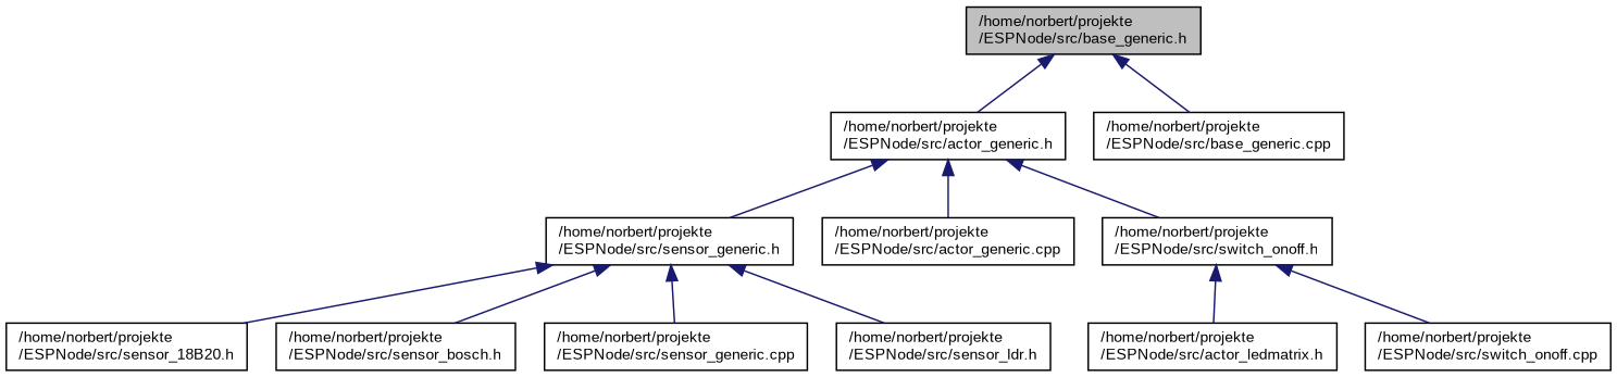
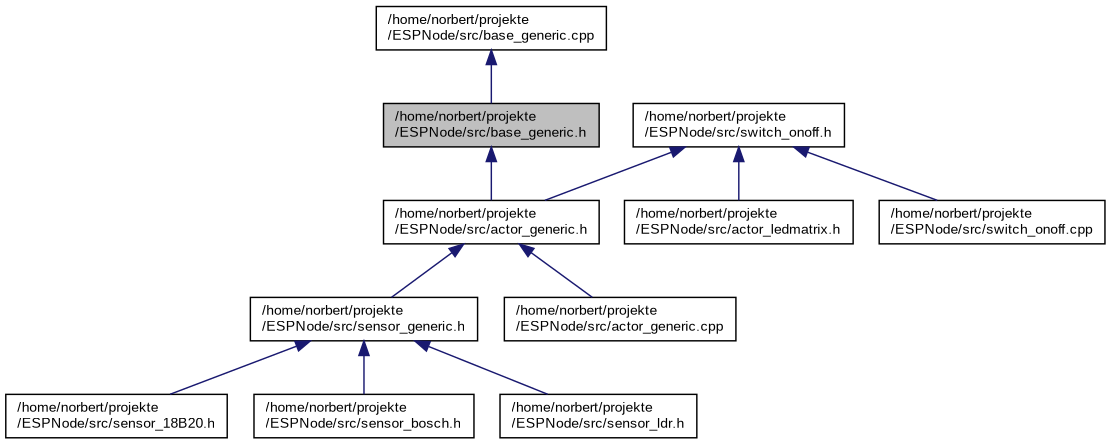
  digraph {
    fontname="Liberation Sans"
    node [color=black fillcolor=white fontname="Liberation Sans" fontsize=10 shape=record style=filled]
    edge [color=midnightblue dir=back fontname="Liberation Sans" fontsize=10 labelfontname=Helvetica labelfontsize=10 style=solid]
    n1 [fillcolor=grey75 fontcolor=black height=0.2 label="/home/norbert/projekte\l/ESPNode/src/base_generic.h" width=0.4]
    n2 [height=0.2 label="/home/norbert/projekte\l/ESPNode/src/actor_generic.h" width=0.4]
    n3 [height=0.2 label="/home/norbert/projekte\l/ESPNode/src/base_generic.cpp" width=0.4]
    n4 [height=0.2 label="/home/norbert/projekte\l/ESPNode/src/sensor_generic.h" width=0.4]
    n5 [height=0.2 label="/home/norbert/projekte\l/ESPNode/src/actor_generic.cpp" width=0.4]
    n6 [height=0.2 label="/home/norbert/projekte\l/ESPNode/src/switch_onoff.h" width=0.4]
    n7 [height=0.2 label="/home/norbert/projekte\l/ESPNode/src/sensor_18B20.h" width=0.4]
    n8 [height=0.2 label="/home/norbert/projekte\l/ESPNode/src/sensor_bosch.h" width=0.4]
-   n9 [height=0.2 label="/home/norbert/projekte\l/ESPNode/src/sensor_generic.cpp" width=0.4]
    n10 [height=0.2 label="/home/norbert/projekte\l/ESPNode/src/sensor_ldr.h" width=0.4]
    n11 [height=0.2 label="/home/norbert/projekte\l/ESPNode/src/actor_ledmatrix.h" width=0.4]
    n12 [height=0.2 label="/home/norbert/projekte\l/ESPNode/src/switch_onoff.cpp" width=0.4]
    n1 -> n2
-   n1 -> n3
+   n3 -> n1
    n2 -> n4
    n2 -> n5
-   n2 -> n6
+   n6 -> n2
    n4 -> n7
    n4 -> n8
-   n4 -> n9
    n4 -> n10
    n6 -> n11
    n6 -> n12
  }
